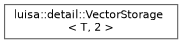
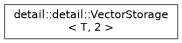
  digraph {
    rankdir=LR
-   n1 [color=grey40 fillcolor=white fontname=Helvetica fontsize=10 height=0.2 label="luisa::detail::VectorStorage\l\< T, 2 \>" shape=box style=filled width=0.4]
+   n1 [color=grey40 fillcolor=white fontname=Helvetica fontsize=10 height=0.2 label="detail::detail::VectorStorage\l\< T, 2 \>" shape=box style=filled width=0.4]
  }
